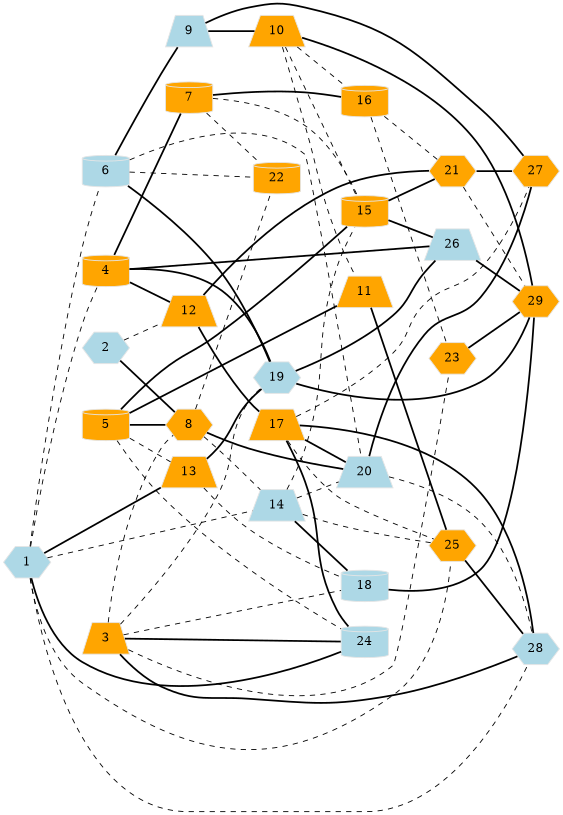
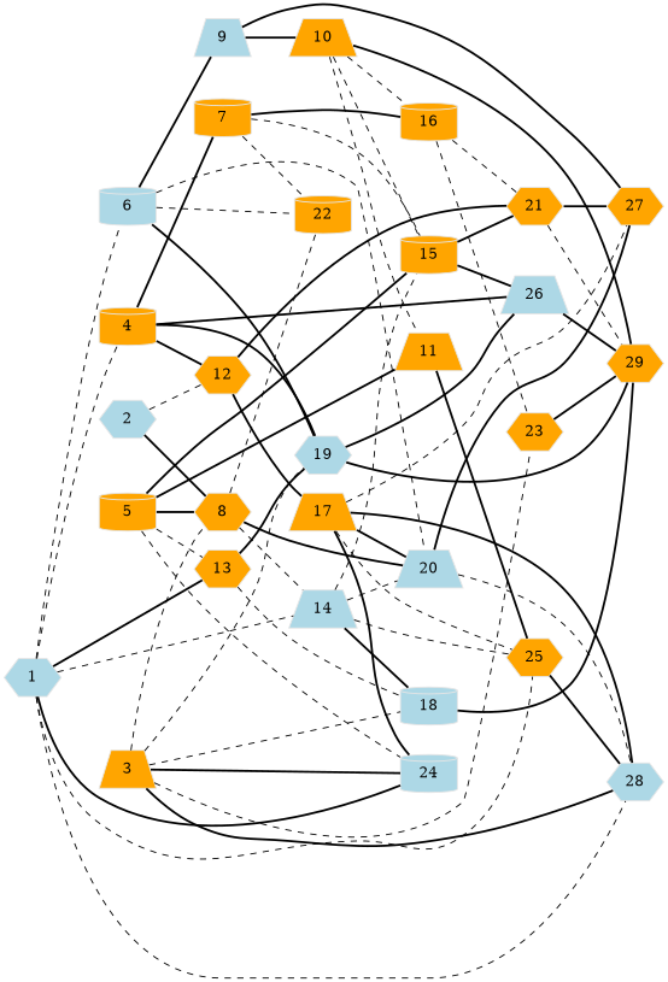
  graph {
    rankdir=LR
    node [color=gray90 fillcolor=orange shape=hexagon style=filled]
    edge [style=bold weight=1.0]
    1 [fillcolor=lightblue]
    4 [shape=cylinder]
    6 [fillcolor=lightblue shape=cylinder]
-   13 [shape=trapezium]
+   13
    14 [fillcolor=lightblue shape=trapezium]
    24 [fillcolor=lightblue shape=cylinder]
    25
    28 [fillcolor=lightblue]
-   12 [shape=trapezium]
+   12
    19 [fillcolor=lightblue]
    7 [shape=cylinder]
    26 [fillcolor=lightblue shape=trapezium]
    9 [fillcolor=lightblue shape=trapezium]
    20 [fillcolor=lightblue shape=trapezium]
    22 [shape=cylinder]
    18 [fillcolor=lightblue shape=cylinder]
    15 [shape=cylinder]
    2 [fillcolor=lightblue]
    8
    17 [shape=trapezium]
    21
    3 [shape=trapezium]
    23
    29
    16 [shape=cylinder]
    5 [shape=cylinder]
    11 [shape=trapezium]
    10 [shape=trapezium]
    27
    1 -- 4 [style=dashed weight=2.0]
    1 -- 6 [style=dashed weight=2.0]
    1 -- 13
    1 -- 14 [style=dashed]
    1 -- 24 [weight=2.0]
    1 -- 25 [style=dashed]
    1 -- 28 [style=dashed]
    4 -- 12
    4 -- 19
    4 -- 7 [weight=2.0]
    4 -- 26
    6 -- 19
    6 -- 9
    6 -- 20 [style=dashed]
    6 -- 22 [style=dashed weight=2.0]
    13 -- 19
    13 -- 18 [style=dashed]
    14 -- 25 [style=dashed weight=3.0]
    14 -- 20 [style=dashed]
    14 -- 18
    14 -- 15 [style=dashed]
    25 -- 28
    12 -- 17
    12 -- 21 [weight=2.0]
    19 -- 26
    19 -- 29
    7 -- 22 [style=dashed]
    7 -- 15 [style=dashed]
    7 -- 16
    26 -- 29
    9 -- 10
    9 -- 27
    20 -- 28 [style=dashed]
    20 -- 27
    18 -- 29
    15 -- 26
    15 -- 21
    2 -- 12 [style=dashed]
    2 -- 8
    8 -- 14 [style=dashed weight=2.0]
    8 -- 20
    8 -- 22 [style=dashed]
    17 -- 24
    17 -- 25 [style=dashed]
    17 -- 28
    17 -- 20 [weight=2.0]
    17 -- 27 [style=dashed]
    21 -- 29 [style=dashed]
    21 -- 27 [weight=2.0]
    3 -- 24
    3 -- 28 [weight=2.0]
    3 -- 19 [style=dashed]
    3 -- 18 [style=dashed]
    3 -- 8 [style=dashed]
    3 -- 23 [style=dashed weight=2.0]
    23 -- 29
    16 -- 21 [style=dashed weight=2.0]
    16 -- 23 [style=dashed]
    5 -- 13 [style=dashed]
    5 -- 24 [style=dashed]
    5 -- 15
    5 -- 8
    5 -- 11
    11 -- 25
    10 -- 15 [style=dashed]
    10 -- 29
    10 -- 16 [style=dashed weight=2.0]
    10 -- 11 [style=dashed weight=2.0]
  }
